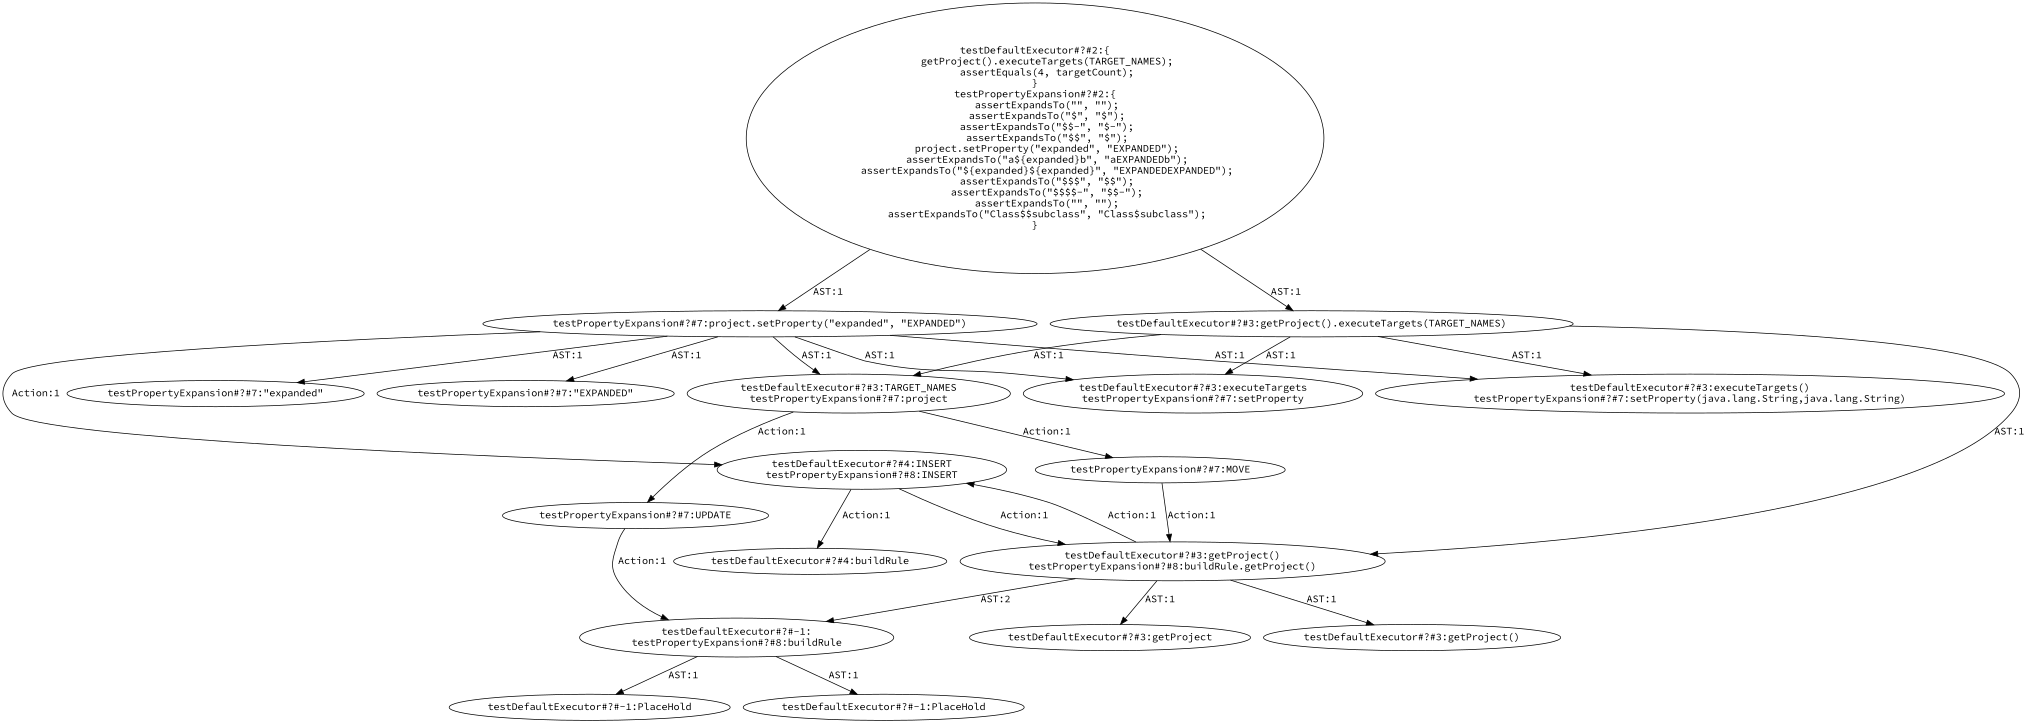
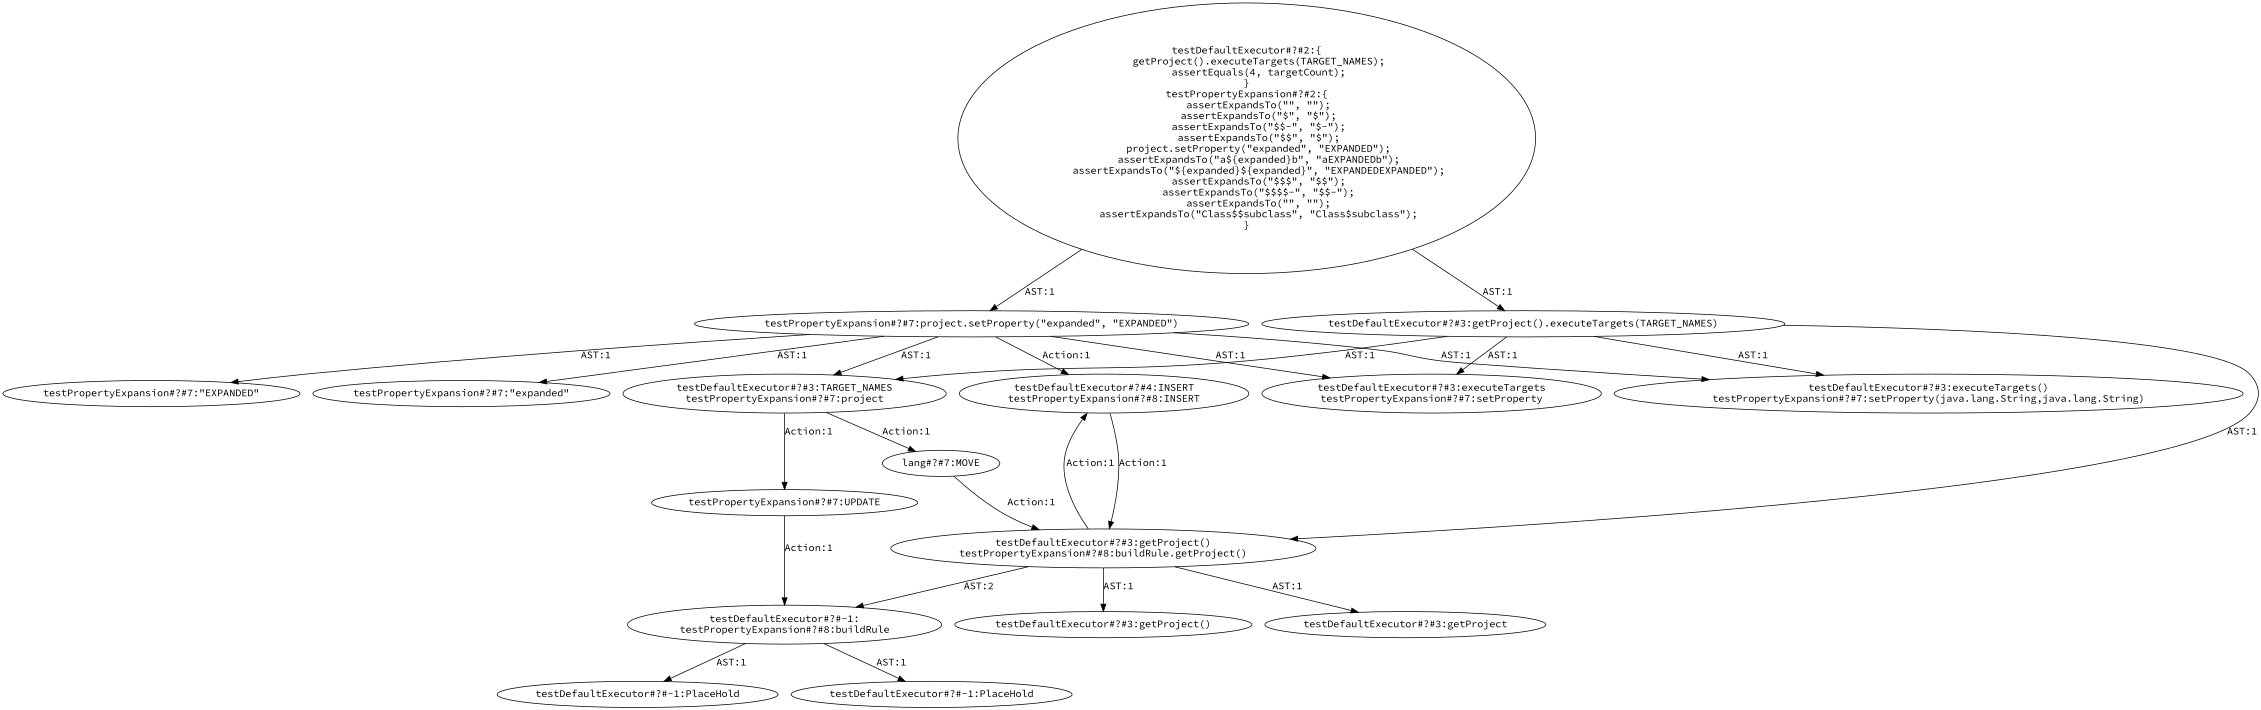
  digraph {
    fontname="Source Code Pro"
    node [fontname="Source Code Pro" shape=ellipse]
    edge [fontname="Source Code Pro"]
    n1 [label="testDefaultExecutor#?#4:INSERT\ntestPropertyExpansion#?#8:INSERT"]
    n2 [label="testDefaultExecutor#?#3:getProject()\ntestPropertyExpansion#?#8:buildRule.getProject()"]
-   n3 [label="testDefaultExecutor#?#4:buildRule"]
    n4 [label="testDefaultExecutor#?#3:getProject"]
    n5 [label="testDefaultExecutor#?#-1:\ntestPropertyExpansion#?#8:buildRule"]
    n6 [label="testDefaultExecutor#?#3:getProject()"]
    n7 [label="testDefaultExecutor#?#-1:PlaceHold"]
    n8 [label="testDefaultExecutor#?#-1:PlaceHold"]
    n9 [label="testDefaultExecutor#?#3:getProject().executeTargets(TARGET_NAMES)"]
    n10 [label="testDefaultExecutor#?#3:executeTargets\ntestPropertyExpansion#?#7:setProperty"]
    n11 [label="testDefaultExecutor#?#3:executeTargets()\ntestPropertyExpansion#?#7:setProperty(java.lang.String,java.lang.String)"]
    n12 [label="testDefaultExecutor#?#3:TARGET_NAMES\ntestPropertyExpansion#?#7:project"]
    n13 [label="testPropertyExpansion#?#7:UPDATE"]
-   n14 [label="testPropertyExpansion#?#7:MOVE"]
+   n14 [label="lang#?#7:MOVE"]
    n15 [label="testDefaultExecutor#?#2:\{\n    getProject().executeTargets(TARGET_NAMES);\n    assertEquals(4, targetCount);\n\}\ntestPropertyExpansion#?#2:\{\n    assertExpandsTo(\"\", \"\");\n    assertExpandsTo(\"$\", \"$\");\n    assertExpandsTo(\"$$-\", \"$-\");\n    assertExpandsTo(\"$$\", \"$\");\n    project.setProperty(\"expanded\", \"EXPANDED\");\n    assertExpandsTo(\"a$\{expanded\}b\", \"aEXPANDEDb\");\n    assertExpandsTo(\"$\{expanded\}$\{expanded\}\", \"EXPANDEDEXPANDED\");\n    assertExpandsTo(\"$$$\", \"$$\");\n    assertExpandsTo(\"$$$$-\", \"$$-\");\n    assertExpandsTo(\"\", \"\");\n    assertExpandsTo(\"Class$$subclass\", \"Class$subclass\");\n\}"]
    n16 [label="testPropertyExpansion#?#7:project.setProperty(\"expanded\", \"EXPANDED\")"]
    n17 [label="testPropertyExpansion#?#7:\"EXPANDED\""]
    n18 [label="testPropertyExpansion#?#7:\"expanded\""]
    n1 -> n2 [label="Action:1"]
-   n1 -> n3 [label="Action:1"]
    n2 -> n1 [label="Action:1"]
    n2 -> n4 [label="AST:1"]
    n2 -> n5 [label="AST:2"]
    n2 -> n6 [label="AST:1"]
    n5 -> n7 [label="AST:1"]
    n5 -> n8 [label="AST:1"]
    n9 -> n2 [label="AST:1"]
    n9 -> n10 [label="AST:1"]
    n9 -> n11 [label="AST:1"]
    n9 -> n12 [label="AST:1"]
    n12 -> n13 [label="Action:1"]
    n12 -> n14 [label="Action:1"]
    n13 -> n5 [label="Action:1"]
    n14 -> n2 [label="Action:1"]
    n15 -> n9 [label="AST:1"]
    n15 -> n16 [label="AST:1"]
    n16 -> n1 [label="Action:1"]
    n16 -> n10 [label="AST:1"]
    n16 -> n11 [label="AST:1"]
    n16 -> n12 [label="AST:1"]
    n16 -> n17 [label="AST:1"]
    n16 -> n18 [label="AST:1"]
  }
